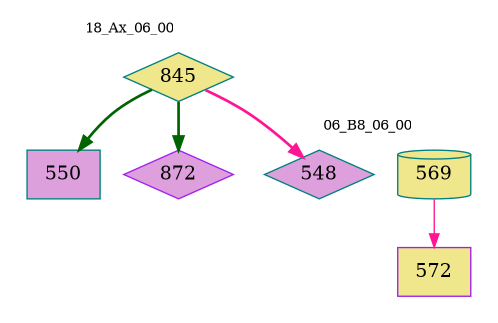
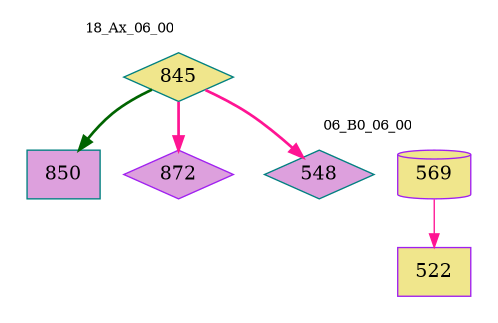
  digraph {
    node [color=teal fillcolor=khaki shape=diamond style=filled]
    edge [color=darkgreen style=bold]
    n1 [label=845]
-   n2 [fillcolor=plum label=550 shape=box]
+   n2 [fillcolor=plum label=850 shape=box]
    n3 [color=purple fillcolor=plum label=872]
-   n4 [label=569 shape=cylinder]
+   n4 [color=purple label=569 shape=cylinder]
    n5 [fillcolor=plum label=548]
-   n6 [color=purple label=572 shape=box]
+   n6 [color=purple label=522 shape=box]
    subgraph cluster_1 {
      color=white
      fontsize=10
      label="18_Ax_06_00"
      n1
      n2
      n3
    }
    subgraph cluster_2 {
      color=white
      fontsize=10
-     label="06_B8_06_00"
+     label="06_B0_06_00"
      n4
      n5
      n6
    }
    n1 -> n2
-   n1 -> n3
+   n1 -> n3 [color=deeppink]
    n1 -> n5 [color=deeppink]
    n4 -> n6 [color=deeppink style=solid]
  }
